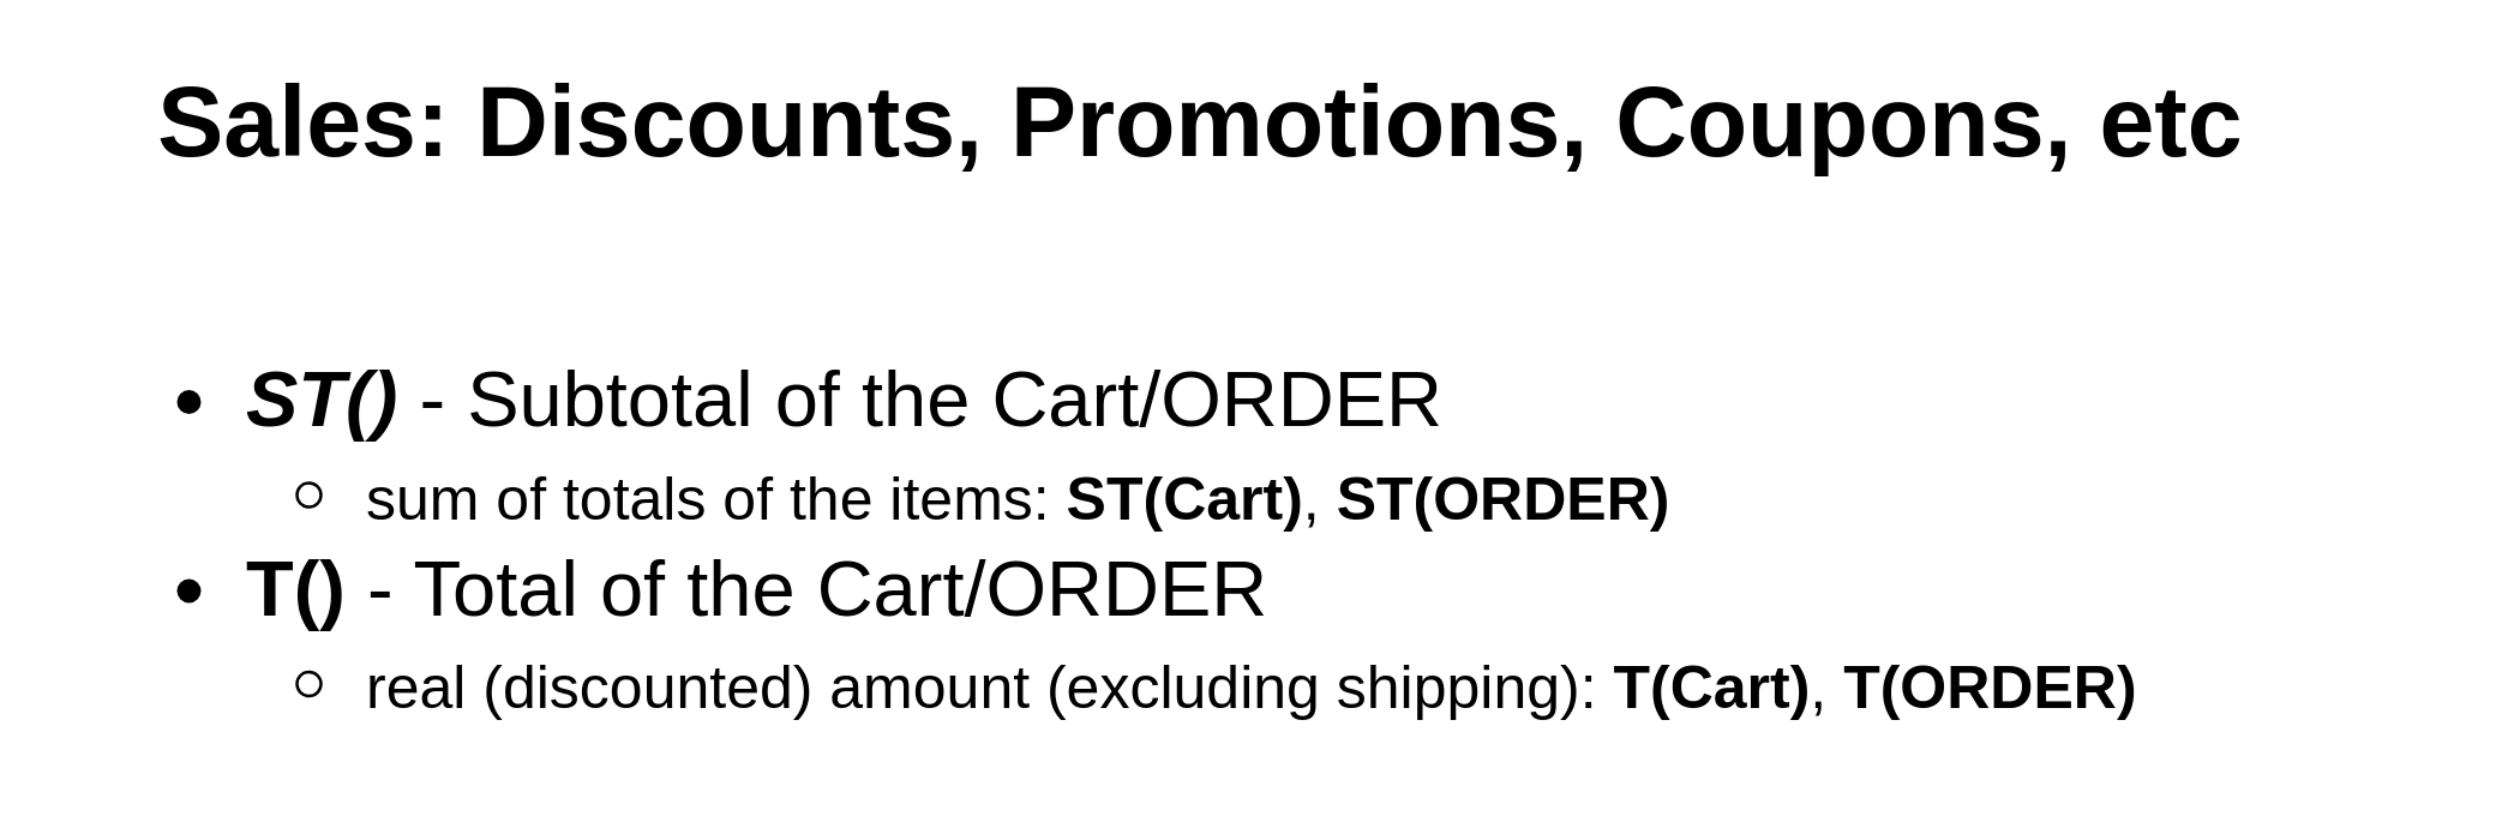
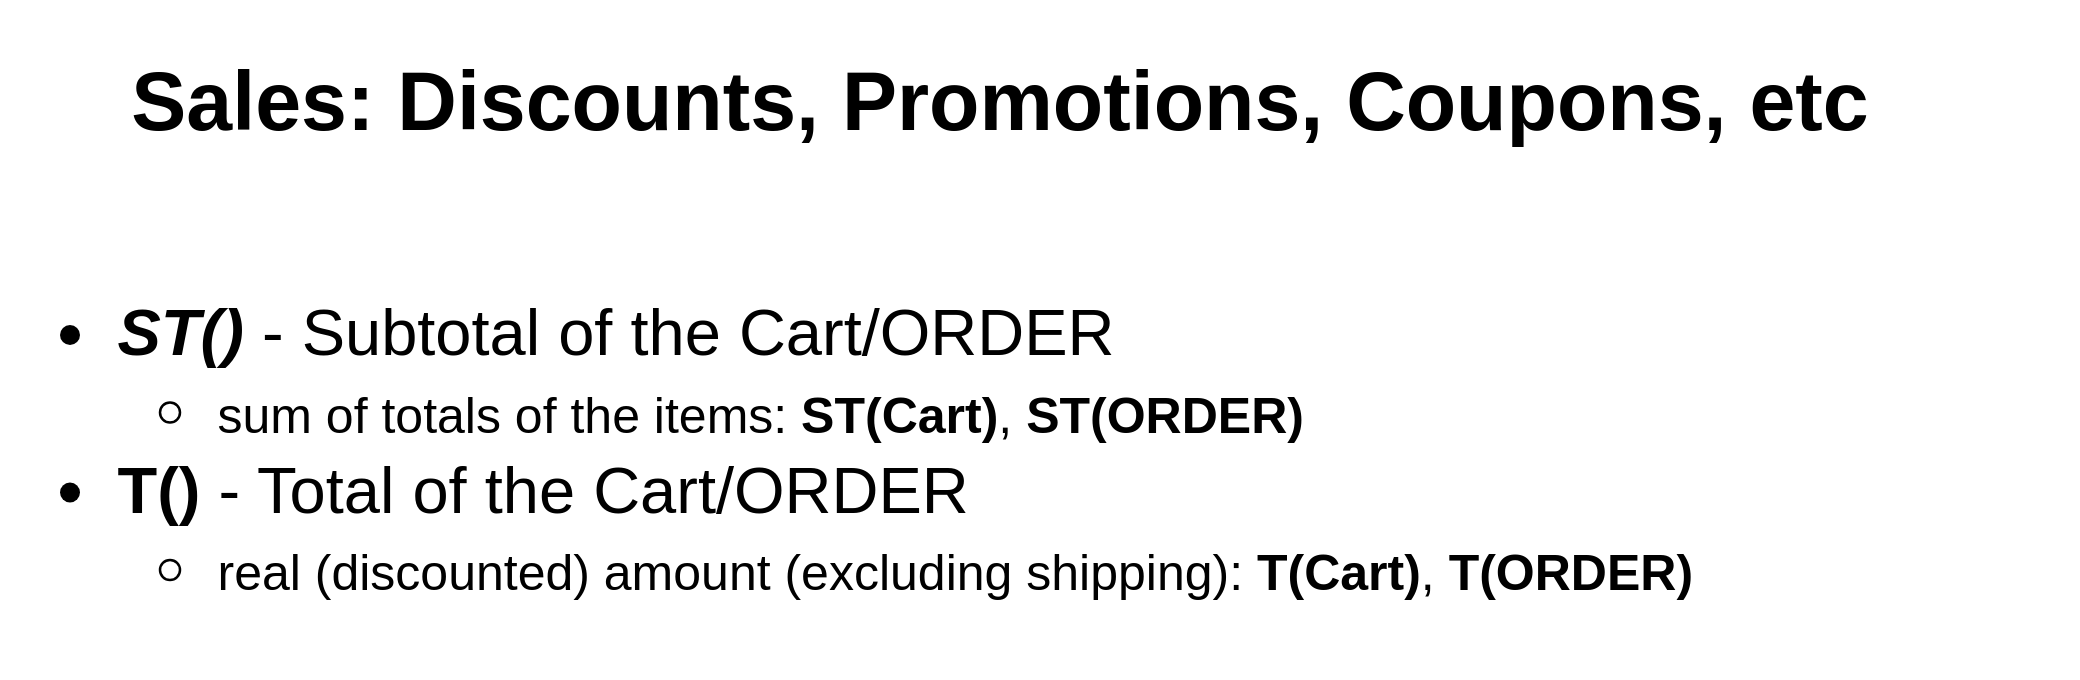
  <mxCell id="0" />
  <mxCell id="1" parent="0" />
  <mxCell id="2" value="Sales: Discounts, Promotions, Coupons, etc" style="text;html=1;strokeColor=none;fillColor=none;align=center;verticalAlign=middle;whiteSpace=wrap;rounded=0;fontStyle=1;fontSize=33;" vertex="1" parent="1"><mxGeometry x="20" y="20" width="760" height="40" as="geometry" /></mxCell>
- <mxCell id="3" value="&lt;ul&gt;&lt;li&gt;&lt;b&gt;&lt;i&gt;ST()&lt;/i&gt;&lt;/b&gt; - Subtotal of the Cart/ORDER&lt;/li&gt;&lt;ul&gt;&lt;li&gt;&lt;font style=&quot;font-size: 20px&quot;&gt;sum of totals of the items: &lt;b&gt;ST(Cart)&lt;/b&gt;, &lt;b&gt;ST(ORDER)&lt;/b&gt;&lt;/font&gt;&lt;/li&gt;&lt;/ul&gt;&lt;li&gt;&lt;font style=&quot;font-size: 26px&quot;&gt;&lt;b&gt;T()&lt;/b&gt; - Total of the Cart/ORDER&lt;/font&gt;&lt;/li&gt;&lt;ul&gt;&lt;li&gt;&lt;font style=&quot;font-size: 20px&quot;&gt;real (discounted) amount (excluding shipping): &lt;b&gt;T(Cart)&lt;/b&gt;, &lt;b&gt;T(ORDER)&lt;/b&gt;&lt;/font&gt;&lt;/li&gt;&lt;/ul&gt;&lt;/ul&gt;" style="text;html=1;strokeColor=none;fillColor=none;align=left;verticalAlign=middle;whiteSpace=wrap;rounded=0;fontSize=26;" vertex="1" parent="1"><mxGeometry x="40" y="110" width="770" height="140" as="geometry" /></mxCell>
+ <mxCell id="3" value="&lt;ul&gt;&lt;li&gt;&lt;b&gt;&lt;i&gt;ST()&lt;/i&gt;&lt;/b&gt; - Subtotal of the Cart/ORDER&lt;/li&gt;&lt;ul&gt;&lt;li&gt;&lt;font style=&quot;font-size: 20px&quot;&gt;sum of totals of the items: &lt;b&gt;ST(Cart)&lt;/b&gt;, &lt;b&gt;ST(ORDER)&lt;/b&gt;&lt;/font&gt;&lt;/li&gt;&lt;/ul&gt;&lt;li&gt;&lt;font style=&quot;font-size: 26px&quot;&gt;&lt;b&gt;T()&lt;/b&gt; - Total of the Cart/ORDER&lt;/font&gt;&lt;/li&gt;&lt;ul&gt;&lt;li&gt;&lt;font style=&quot;font-size: 20px&quot;&gt;real (discounted) amount (excluding shipping): &lt;b&gt;T(Cart)&lt;/b&gt;, &lt;b&gt;T(ORDER)&lt;/b&gt;&lt;/font&gt;&lt;/li&gt;&lt;/ul&gt;&lt;/ul&gt;" style="text;html=1;strokeColor=none;fillColor=none;align=left;verticalAlign=middle;whiteSpace=wrap;rounded=0;fontSize=26;" vertex="1" parent="1"><mxGeometry x="5" y="110" width="770" height="140" as="geometry" /></mxCell>
